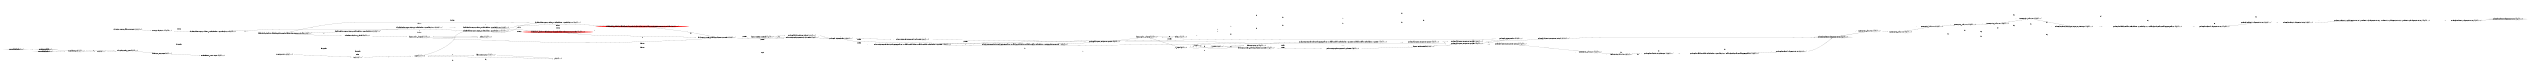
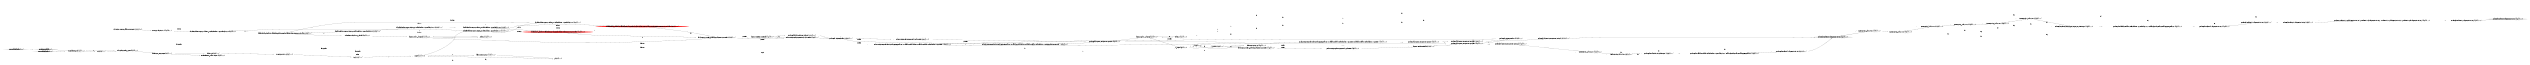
  digraph {
    rankdir=LR
    node [fillcolor=white shape=ellipse style=filled]
    edge [style=bold]
    n1 [label="task.getRunner().getStatus() != Status.PAUSED@@@21@@@['0', '0', '1']" shape=diamond]
    n2 [label="final Map<Integer,Long> currentOffsets = ImmutableMap.copyOf(task.getRunner().getCurrentOffsets())@@@24@@@['1', '1', '1']"]
    n3 [label="Thread.sleep(10)@@@22@@@['0', '0', '1']"]
    n4 [label="task.getRunner().setEndOffsets(currentOffsets,false)@@@26@@@['1', '1', '1']"]
    n5 [label="Assert.assertTrue(checkpoint.getPartitionSequenceNumberMap().equals(currentOffsets))@@@25@@@['1', '1', '1']"]
    n6 [label="int i = numToAdd@@@33@@@['1', '1', '0']"]
    n7 [label="i++@@@35@@@['1', '1', '0']"]
    n8 [label="i < records.size()@@@34@@@['1', '1', '0']" shape=diamond]
    n9 [label="kafkaProducer.send(records.get(i)).get()@@@36@@@['1', '1', '0']"]
    n10 [label="final Map<Integer,Long> nextOffsets = ImmutableMap.copyOf(task.getRunner().getCurrentOffsets())@@@38@@@['1', '1', '0']"]
    n11 [fillcolor=red label="final KafkaIndexTask task = createTask(null,new KafkaIndexTaskIOConfig(0,baseSequenceName,startPartitions,endPartitions,consumerProps,KafkaSupervisorIOConfig.DEFAULT_POLL_TIMEOUT_MILLIS,true,null,null,false))@@@22@@@['0', '1', '0']"]
    n12 [label="SegmentDescriptor desc3 = SD(task,\"2010/P1D\",0)@@@50@@@['1', '1', '0']"]
    n13 [label="SegmentDescriptor desc5 = SD(task,\"2011/P1D\",1)@@@52@@@['1', '1', '0']"]
    n14 [fillcolor=lightgray label="Assert.assertEquals(ImmutableList.of(\"b\"),readSegmentColumn(\"dim1\",desc2))@@@38@@@['1', '1', '1']"]
    n15 [label="SegmentDescriptor desc4 = SD(task,\"2011/P1D\",0)@@@51@@@['1', '1', '0']"]
    n16 [label="SegmentDescriptor desc7 = SD(task,\"2013/P1D\",0)@@@54@@@['1', '1', '0']"]
    n17 [label="SegmentDescriptor desc2 = SD(task,\"2009/P1D\",0)@@@49@@@['1', '1', '0']"]
    n18 [label="SegmentDescriptor desc6 = SD(task,\"2012/P1D\",0)@@@53@@@['1', '1', '0']"]
    n19 [label="Assert.assertEquals(ImmutableList.of(\"c\"),readSegmentColumn(\"dim1\",desc3))@@@59@@@['1', '1', '0']"]
    n20 [label="Assert.assertEquals(ImmutableSet.of(desc1,desc2,desc3,desc4,desc5,desc6,desc7),publishedDescriptors())@@@55@@@['1', '1', '0']"]
    n21 [label="Assert.assertTrue((ImmutableList.of(\"d\",\"e\").equals(readSegmentColumn(\"dim1\",desc4)) && ImmutableList.of(\"h\").equals(readSegmentColumn(\"dim1\",desc5))) || (ImmutableList.of(\"d\",\"h\").equals(readSegmentColumn(\"dim1\",desc4)) && ImmutableList.of(\"e\").equals(readSegmentColumn(\"dim1\",desc5))))@@@60@@@['1', '1', '0']"]
    n22 [label="Assert.assertEquals(ImmutableList.of(\"a\"),readSegmentColumn(\"dim1\",desc1))@@@57@@@['1', '1', '0']"]
    n23 [fillcolor=lightgray label="Assert.assertEquals(ImmutableList.of(\"f\"),readSegmentColumn(\"dim1\",desc7))@@@62@@@['1', '1', '0']"]
    n24 [label="Assert.assertEquals(ImmutableList.of(\"b\"),readSegmentColumn(\"dim1\",desc2))@@@58@@@['1', '1', '0']"]
    n25 [label="Assert.assertEquals(ImmutableList.of(\"g\"),readSegmentColumn(\"dim1\",desc6))@@@61@@@['1', '1', '0']"]
    n26 [label="task.getRunner().setEndOffsets(nextOffsets,false)@@@40@@@['1', '1', '0']"]
    n27 [label="Assert.assertEquals(0,task.getRunner().getRowIngestionMeters().getUnparseable())@@@31@@@['1', '1', '1']"]
    n28 [label="Assert.assertEquals(0,task.getRunner().getRowIngestionMeters().getThrownAway())@@@32@@@['0', '0', '1']"]
    n29 [label="Assert.assertEquals(2,checkpointRequestsHash.size())@@@42@@@['1', '1', '0']"]
    n30 [label="Assert.assertEquals(new KafkaDataSourceMetadata(new SeekableStreamPartitions<>(topic,ImmutableMap.of(0,10L,1,2L))),metadataStorageCoordinator.getDataSourceMetadata(DATA_SCHEMA.getDataSource()))@@@56@@@['1', '1', '0']"]
    n31 [label="SegmentDescriptor desc1 = SD(task,\"2008/P1D\",0)@@@33@@@['0', '0', '1']"]
    n32 [label="Assert.assertEquals(1,checkpointRequestsHash.size())@@@28@@@['1', '1', '1']"]
    n33 [label="Assert.assertTrue(checkpointRequestsHash.contains(Objects.hash(DATA_SCHEMA.getDataSource(),0,new KafkaDataSourceMetadata(startPartitions),new KafkaDataSourceMetadata(new SeekableStreamPartitions<>(topic,currentOffsets)))))@@@43@@@['1', '1', '0']"]
    n34 [label="Assert.assertEquals(TaskState.SUCCESS,future.get().getStatusCode())@@@27@@@['0', '0', '1']"]
    n35 [label="!isIncrementalHandoffSupported@@@3@@@['1', '1', '1']" shape=diamond]
    n36 [label="return@@@4@@@['1', '1', '1']"]
    n37 [label="final String baseSequenceName = \"sequence0\"@@@6@@@['1', '1', '1']"]
    n38 [label="final KafkaIndexTask task = createTask(null,new KafkaIndexTaskIOConfig(0,baseSequenceName,startPartitions,endPartitions,consumerProps,true,null,null,false))@@@19@@@['1', '1', '1']"]
    n39 [fillcolor=red label="final KafkaIndexTask task = createTask(null,new KafkaIndexTaskIOConfig(0,baseSequenceName,startPartitions,endPartitions,consumerProps,true,null,null,false))@@@22@@@['1', '0', '0']"]
    n40 [label="maxRowsPerSegment = Integer.MAX_VALUE@@@7@@@['1', '1', '1']"]
    n41 [label="Assert.assertTrue(checkpointRequestsHash.contains(Objects.hash(DATA_SCHEMA.getDataSource(),0,new KafkaDataSourceMetadata(startPartitions),new KafkaDataSourceMetadata(new SeekableStreamPartitions<>(topic,checkpoint.getPartitionSequenceNumberMap())))))@@@29@@@['0', '0', '1']"]
    n42 [label="Assert.assertEquals(2,task.getRunner().getRowIngestionMeters().getProcessed())@@@30@@@['1', '1', '1']"]
    n43 [label="task.getRunner().getStatus() != Status.PAUSED@@@30@@@['1', '1', '0']" shape=diamond]
    n44 [label="final SeekableStreamPartitions<Integer,Long> checkpoint2 = new SeekableStreamPartitions<>(topic,ImmutableMap.of(0,10L,1,0L))@@@20@@@['1', '1', '0']"]
    n45 [label="final SeekableStreamPartitions<Integer,Long> endPartitions = new SeekableStreamPartitions<>(topic,ImmutableMap.of(0,2L,1,0L))@@@18@@@['1', '1', '1']"]
    n46 [label="final SeekableStreamPartitions<Integer,Long> endPartitions = new SeekableStreamPartitions<>(topic,ImmutableMap.of(0,10L,1,2L))@@@21@@@['1', '1', '0']"]
    n47 [label="Map<String,Object> consumerProps = kafkaServer.consumerProperties()@@@14@@@['0', '0', '1']"]
    n48 [label="consumerProps.put(\"max.poll.records\",\"1\")@@@15@@@['0', '0', '1']"]
    n49 [label="SegmentDescriptor desc2 = SD(task,\"2009/P1D\",0)@@@34@@@['0', '0', '1']"]
    n50 [label="Assert.assertEquals(ImmutableList.of(\"a\"),readSegmentColumn(\"dim1\",desc1))@@@37@@@['0', '0', '1']"]
    n51 [label="Assert.assertEquals(ImmutableSet.of(desc1,desc2),publishedDescriptors())@@@35@@@['0', '0', '1']"]
    n52 [label="Assert.assertTrue(checkpoint1.getPartitionSequenceNumberMap().equals(currentOffsets))@@@28@@@['1', '1', '0']"]
    n53 [label="Assert.assertTrue(checkpointRequestsHash.contains(Objects.hash(DATA_SCHEMA.getDataSource(),0,new KafkaDataSourceMetadata(new SeekableStreamPartitions<>(topic,currentOffsets)),new KafkaDataSourceMetadata(new SeekableStreamPartitions<>(topic,nextOffsets)))))@@@44@@@['1', '1', '0']"]
    n54 [label="final ListenableFuture<TaskStatus> future = runTask(task)@@@20@@@['0', '0', '1']"]
    n55 [label="final SeekableStreamPartitions<Integer,Long> checkpoint1 = new SeekableStreamPartitions<>(topic,ImmutableMap.of(0,3L,1,0L))@@@19@@@['1', '1', '0']"]
    n56 [label="final SeekableStreamPartitions<Integer,Long> checkpoint = new SeekableStreamPartitions<>(topic,ImmutableMap.of(0,1L,1,0L))@@@17@@@['1', '1', '1']"]
    n57 [label="int i = 0@@@11@@@['1', '1', '0']"]
    n58 [label="i < numToAdd@@@12@@@['1', '1', '0']" shape=diamond]
    n59 [label="i++@@@13@@@['1', '1', '0']"]
    n60 [label="kafkaProducer.send(records.get(i)).get()@@@14@@@['1', '1', '0']"]
    n61 [label="Assert.assertTrue(checkpoint2.getPartitionSequenceNumberMap().equals(nextOffsets))@@@39@@@['1', '1', '0']"]
    n62 [label="Thread.sleep(10)@@@31@@@['1', '1', '0']"]
    n63 [label="final SeekableStreamPartitions<Integer,Long> startPartitions = new SeekableStreamPartitions<>(topic,ImmutableMap.of(0,0L,1,0L))@@@16@@@['0', '0', '1']"]
    n64 [label="intermediateHandoffPeriod = new Period().withSeconds(0)@@@8@@@['0', '0', '1']"]
    n65 [label="Assert.assertEquals(3,task.getRunner().getRowIngestionMeters().getUnparseable())@@@46@@@['1', '1', '0']"]
    n66 [label="Assert.assertEquals(1,task.getRunner().getRowIngestionMeters().getThrownAway())@@@47@@@['1', '1', '0']"]
    n67 [label="Assert.assertEquals(new KafkaDataSourceMetadata(new SeekableStreamPartitions<>(topic,ImmutableMap.of(0,2L,1,0L))),metadataStorageCoordinator.getDataSourceMetadata(DATA_SCHEMA.getDataSource()))@@@36@@@['0', '0', '1']"]
    n68 [label="Assert.assertEquals(8,task.getRunner().getRowIngestionMeters().getProcessed())@@@45@@@['1', '1', '0']"]
    n69 [label="int numToAdd = records.size() - 2@@@9@@@['1', '1', '0']"]
+   n70 [label="maxTotalRows = 3L@@@8@@@['1', '1', '0']"]
    n71 [fillcolor=lightgray label="testIncrementalHandOffMaxTotalRows['1', '0', '0']" shape=diamond]
    n72 [fillcolor=lightgray label="testTimeBasedIncrementalHandOff['0', '0', '1']" shape=diamond]
    n73 [fillcolor=lightgray label="testIncrementalHandOffMaxTotalRows['0', '1', '0']" shape=diamond]
    n1 -> n2
    n1 -> n3 [label=true style=dotted]
    n1 -> n3
    n2 -> n4 [label=currentOffsets style=solid]
    n2 -> n5 [label=currentOffsets style=solid]
    n2 -> n5
    n3 -> n1
    n4 -> n5
    n4 -> n34
    n5 -> n4 [label=true style=dotted]
    n5 -> n4
    n5 -> n32
    n6 -> n7 [label=i style=dashed]
    n6 -> n8 [label=i style=solid]
    n6 -> n8
    n7 -> n8
    n7 -> n8 [label=i style=solid]
    n8 -> n7 [label=desc style=dotted]
    n8 -> n9
    n8 -> n9 [label=true style=dotted]
    n8 -> n10
    n9 -> n7
    n10 -> n26 [label=nextOffsets style=solid]
    n10 -> n53 [label=nextOffsets style=solid]
    n10 -> n61 [label=nextOffsets style=solid]
    n10 -> n61
    n11 -> n2
    n11 -> n2 [label=task style=solid]
    n11 -> n12 [label=task style=solid]
    n11 -> n13 [label=task style=solid]
    n11 -> n14 [label=task style=solid]
    n11 -> n15 [label=task style=solid]
    n11 -> n16 [label=task style=solid]
    n11 -> n17 [label=task style=solid]
    n11 -> n18 [label=task style=solid]
    n12 -> n15
    n12 -> n19 [label=desc3 style=solid]
    n12 -> n20 [label=desc3 style=solid]
    n13 -> n18
    n13 -> n20 [label=desc5 style=solid]
    n13 -> n21 [label=desc5 style=solid]
    n14 -> n17
    n14 -> n20 [label=desc1 style=solid]
    n14 -> n22 [label=desc1 style=solid]
    n15 -> n13
    n15 -> n20 [label=desc4 style=solid]
    n15 -> n21 [label=desc4 style=solid]
    n16 -> n20
    n16 -> n20 [label=desc7 style=solid]
    n16 -> n23 [label=desc7 style=solid]
    n17 -> n12
    n17 -> n20 [label=desc2 style=solid]
    n17 -> n24 [label=desc2 style=solid]
    n18 -> n16
    n18 -> n20 [label=desc6 style=solid]
    n18 -> n25 [label=desc6 style=solid]
    n19 -> n21
    n20 -> n30
    n21 -> n25
    n22 -> n24
    n24 -> n19
    n25 -> n23
    n26 -> n27
    n27 -> n28
    n27 -> n29
    n28 -> n31
    n29 -> n32 [label=0 style=dashed]
    n29 -> n33
    n30 -> n22
    n31 -> n49
    n31 -> n50 [label=desc1 style=solid]
    n31 -> n51 [label=desc1 style=solid]
    n32 -> n33 [label=currentOffsets style=solid]
    n32 -> n41
    n32 -> n42 [label=currentOffsets style=solid]
    n32 -> n52
    n32 -> n52 [label=currentOffsets style=solid]
    n32 -> n53 [label=currentOffsets style=solid]
    n33 -> n41 [label=0 style=dashed]
    n33 -> n53
    n34 -> n32
    n35 -> n36
    n35 -> n36 [label=true style=dotted]
    n35 -> n37
    n36 -> n37
    n37 -> n11 [label=baseSequenceName style=solid]
    n37 -> n38 [label=baseSequenceName style=solid]
    n37 -> n39 [label=baseSequenceName style=solid]
    n37 -> n40
    n38 -> n11 [label=startPartitions style=solid]
    n38 -> n31 [label=task style=solid]
    n38 -> n33 [label=startPartitions style=solid]
    n38 -> n39 [label=startPartitions style=solid]
    n38 -> n49 [label=task style=solid]
    n38 -> n54
    n38 -> n54 [label=task style=solid]
    n38 -> n55
    n39 -> n2
    n39 -> n2 [label=task style=solid]
    n39 -> n11 [label=0 style=dashed]
    n39 -> n12 [label=task style=solid]
    n39 -> n13 [label=task style=solid]
    n39 -> n14 [label=task style=solid]
    n39 -> n15 [label=task style=solid]
    n39 -> n16 [label=task style=solid]
    n39 -> n17 [label=task style=solid]
    n39 -> n18 [label=task style=solid]
    n40 -> n64
+   n40 -> n70
    n41 -> n42
    n42 -> n27
    n42 -> n43
    n43 -> n6
    n43 -> n62
    n43 -> n62 [label=true style=dotted]
    n44 -> n45 [label=0 style=dashed]
    n44 -> n46
    n45 -> n38 [label=endPartitions style=solid]
    n45 -> n38
    n46 -> n11
    n46 -> n11 [label=endPartitions style=solid]
    n46 -> n39
    n46 -> n39 [label=endPartitions style=solid]
    n47 -> n38 [label=consumerProps style=solid]
    n47 -> n48
    n48 -> n63
    n49 -> n14 [label=desc2 style=solid]
    n49 -> n51
    n49 -> n51 [label=desc2 style=solid]
    n50 -> n14
    n51 -> n67
    n52 -> n5 [label=0 style=dashed]
    n52 -> n42
    n53 -> n68
    n54 -> n1
    n55 -> n44
    n55 -> n56 [label=0 style=dashed]
    n56 -> n11 [label=consumerProps style=solid]
    n56 -> n39 [label=consumerProps style=solid]
    n56 -> n45
    n57 -> n58 [label=i style=solid]
    n57 -> n58
    n57 -> n59 [label=task style=solid]
    n58 -> n56
    n58 -> n59 [label=desc style=dotted]
    n58 -> n60 [label=true style=dotted]
    n58 -> n60
    n59 -> n58
    n59 -> n58 [label=i style=solid]
    n60 -> n59
    n61 -> n26
    n62 -> n43
    n63 -> n38 [label=startPartitions style=solid]
    n63 -> n41 [label=startPartitions style=solid]
    n63 -> n56
    n65 -> n28 [label=0 style=dashed]
    n65 -> n66
    n66 -> n14
    n67 -> n50
    n68 -> n27 [label=0 style=dashed]
    n68 -> n65
    n69 -> n6 [label=numToAdd style=solid]
    n69 -> n57
    n69 -> n58 [label=nextOffsets style=solid]
+   n70 -> n69
    n71 -> n72
    n72 -> n35
    n73 -> n35
  }
